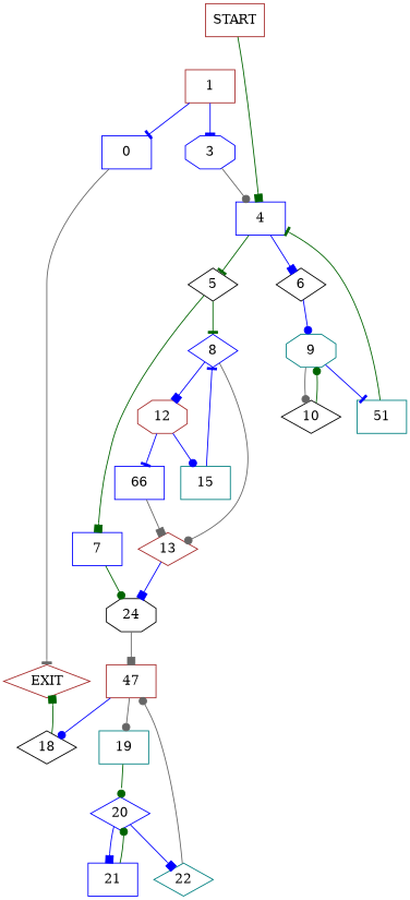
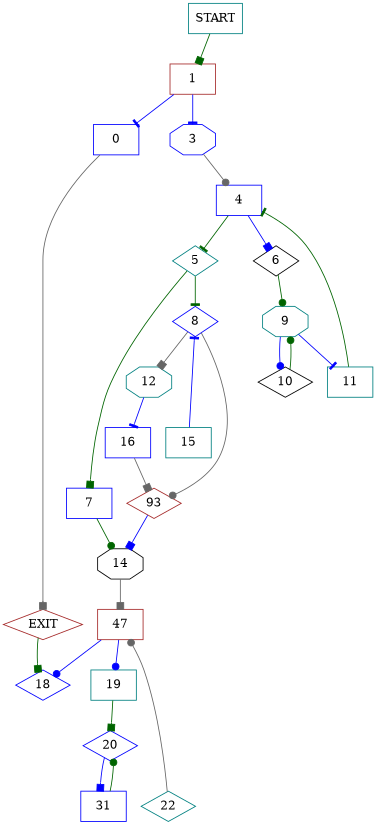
  digraph {
    node [color=blue shape=box]
    edge [arrowhead=box color=blue]
-   n1 [color=brown label=START]
+   n1 [color=teal label=START]
    1 [color=brown]
    n3 [label=0]
    3 [shape=octagon]
    n5 [color=brown label=EXIT shape=diamond]
    4
-   5 [color=black shape=diamond]
+   5 [color=teal shape=diamond]
    6 [color=black shape=diamond]
    7
    8 [shape=diamond]
    9 [color=teal shape=octagon]
-   14 [color=black shape=octagon label=24]
-   12 [color=brown shape=octagon]
-   13 [color=brown shape=diamond]
+   14 [color=black shape=octagon]
+   12 [color=teal shape=octagon]
+   13 [color=brown shape=diamond label=93]
    10 [color=black shape=diamond]
-   11 [color=teal label=51]
+   11 [color=teal]
    n17 [color=brown label=47]
    15 [color=teal]
-   16 [label=66]
-   18 [color=black shape=diamond]
+   16
+   18 [shape=diamond]
    19 [color=teal]
    20 [shape=diamond]
-   21
+   21 [label=31]
    22 [color=teal shape=diamond]
-   n1 -> 4 [color=darkgreen]
+   n1 -> 1 [color=darkgreen]
    1 -> n3 [arrowhead=tee]
    1 -> 3 [arrowhead=tee]
-   n3 -> n5 [arrowhead=tee color=gray40]
+   n3 -> n5 [color=gray40]
    3 -> 4 [arrowhead=dot color=gray40]
    4 -> 5 [arrowhead=tee color=darkgreen]
    4 -> 6
    5 -> 7 [color=darkgreen]
    5 -> 8 [arrowhead=tee color=darkgreen]
-   6 -> 9 [arrowhead=dot]
+   6 -> 9 [arrowhead=dot color=darkgreen]
    7 -> 14 [arrowhead=dot color=darkgreen]
-   8 -> 12
+   8 -> 12 [color=gray40]
    8 -> 13 [arrowhead=dot color=gray40]
-   9 -> 10 [arrowhead=dot color=gray40]
+   9 -> 10 [arrowhead=dot]
    9 -> 11 [arrowhead=tee]
    14 -> n17 [color=gray40]
-   12 -> 15 [arrowhead=dot]
    12 -> 16 [arrowhead=tee]
    13 -> 14
    10 -> 9 [arrowhead=dot color=darkgreen]
    11 -> 4 [arrowhead=tee color=darkgreen]
    n17 -> 18 [arrowhead=dot]
-   n17 -> 19 [arrowhead=dot color=gray40]
+   n17 -> 19 [arrowhead=dot]
    15 -> 8 [arrowhead=tee]
    16 -> 13 [color=gray40]
-   18 -> n5 [color=darkgreen]
-   19 -> 20 [arrowhead=dot color=darkgreen]
+   n5 -> 18 [color=darkgreen]
+   19 -> 20 [color=darkgreen]
    20 -> 21
-   20 -> 22
    21 -> 20 [arrowhead=dot color=darkgreen]
    22 -> n17 [arrowhead=dot color=gray40]
  }
